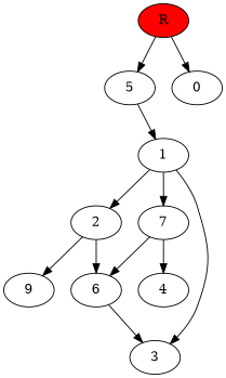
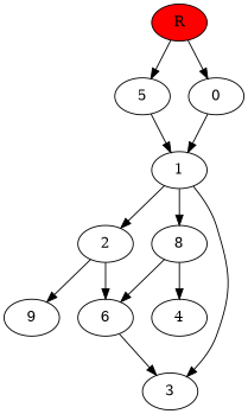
  digraph {
    1
    2
    3
-   8 [label=7]
+   8
    6
    9
    4
    5
    n9 [label=0]
    R [fillcolor="#ff0000" style=filled]
    1 -> 2
    1 -> 3
    1 -> 8
    2 -> 6
    2 -> 9
    8 -> 6
    8 -> 4
    6 -> 3
    5 -> 1
+   n9 -> 1
    R -> 5
    R -> n9
  }
